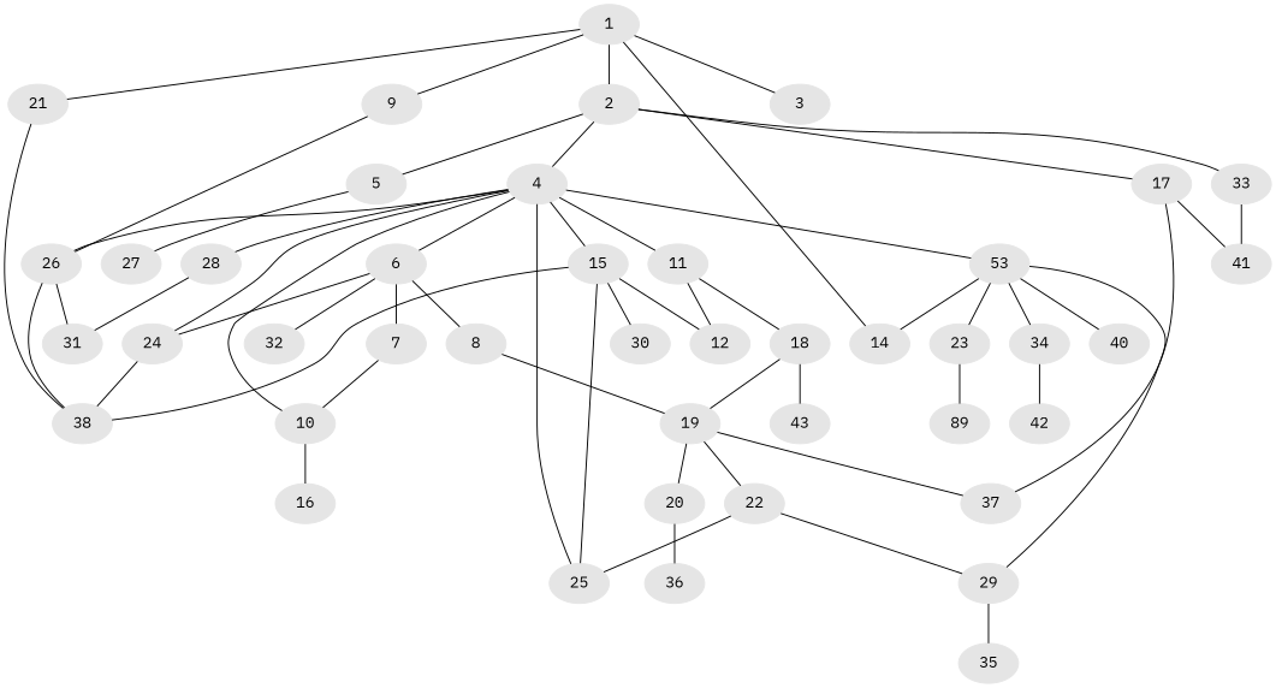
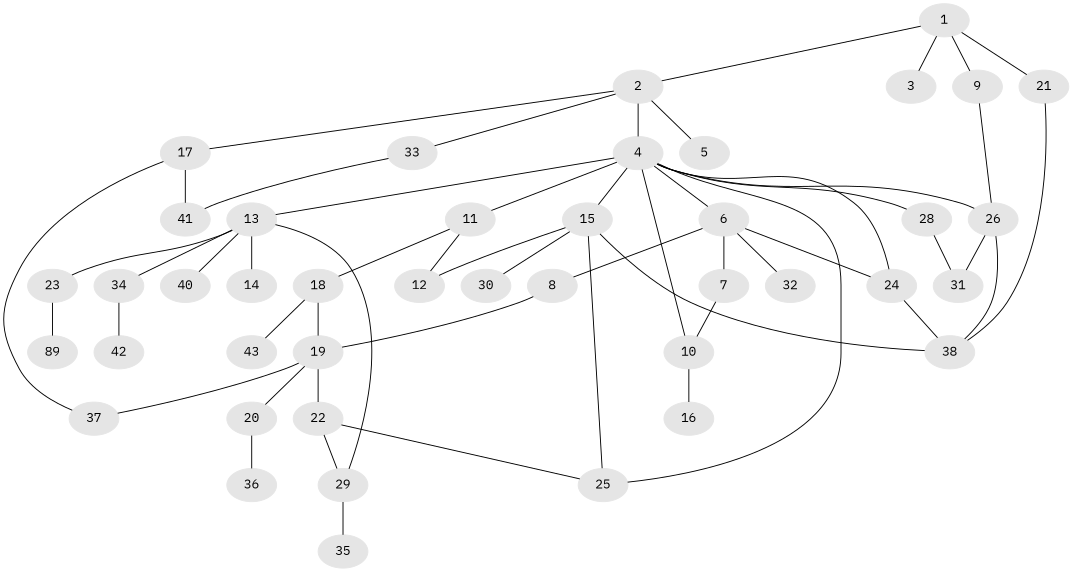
  graph {
    fontname="IBM Plex Mono"
    node [color=gray90 fontname="IBM Plex Mono" style=filled]
    edge [fontname="IBM Plex Mono" weight=1.0]
    1
    2
    3
    9
    14
    21
    4
    5
    17
    33
    26
    38
    6
    10
    11
-   13 [label=53]
+   13
    15
    24
    25
    28
-   27
    37
    41
    7
    8
    32
    16
    12
    18
    23
    29
    34
    40
    30
    31
    19
    20
    22
    43
    n40 [label=89]
    35
    42
    36
    1 -- 2
    1 -- 3
    1 -- 9
-   1 -- 14
    1 -- 21
    2 -- 4
    2 -- 5
    2 -- 17
    2 -- 33
    9 -- 26
    21 -- 38
    4 -- 26
    4 -- 6
    4 -- 10
    4 -- 11 [weight=2.0]
    4 -- 13
    4 -- 15
    4 -- 24
    4 -- 25
    4 -- 28
-   5 -- 27
    17 -- 37
    17 -- 41
    33 -- 41
    26 -- 38
    26 -- 31
    6 -- 24
    6 -- 7
    6 -- 8
    6 -- 32
    10 -- 16 [weight=2.0]
    11 -- 12
    11 -- 18
    13 -- 14
    13 -- 23
    13 -- 29
    13 -- 34
    13 -- 40
    15 -- 38
    15 -- 25
    15 -- 12
    15 -- 30
    24 -- 38
    28 -- 31
    7 -- 10
    8 -- 19 [weight=2.0]
    18 -- 19
    18 -- 43
    23 -- n40
    29 -- 35
    34 -- 42
    19 -- 37
    19 -- 20
    19 -- 22
    20 -- 36
    22 -- 25
    22 -- 29
  }
